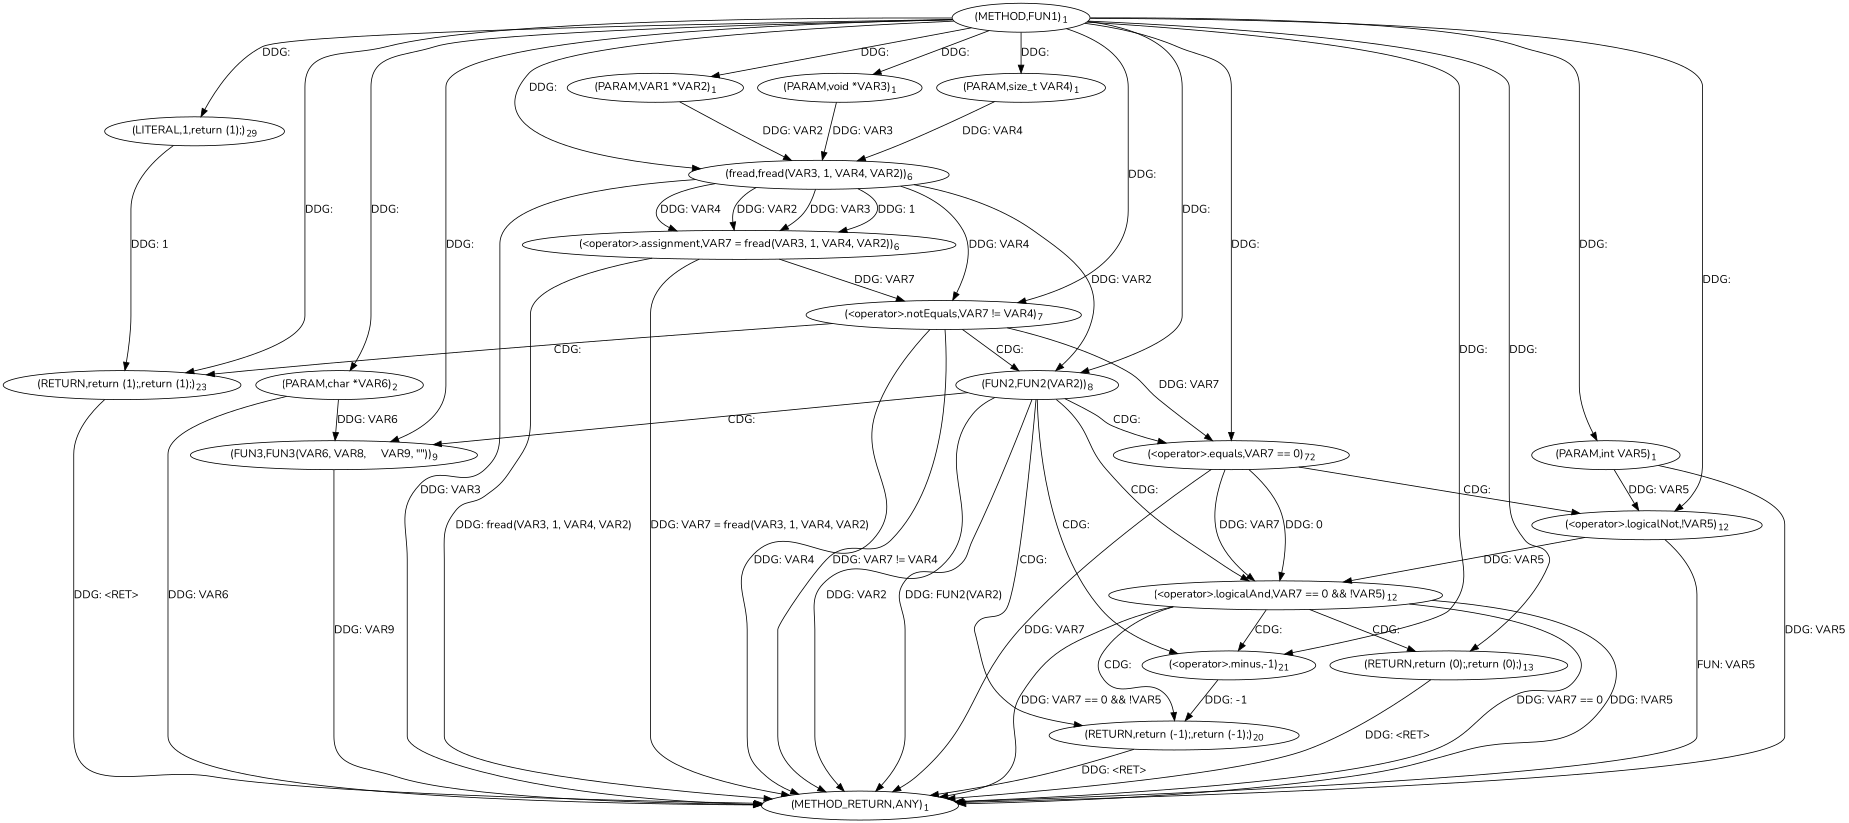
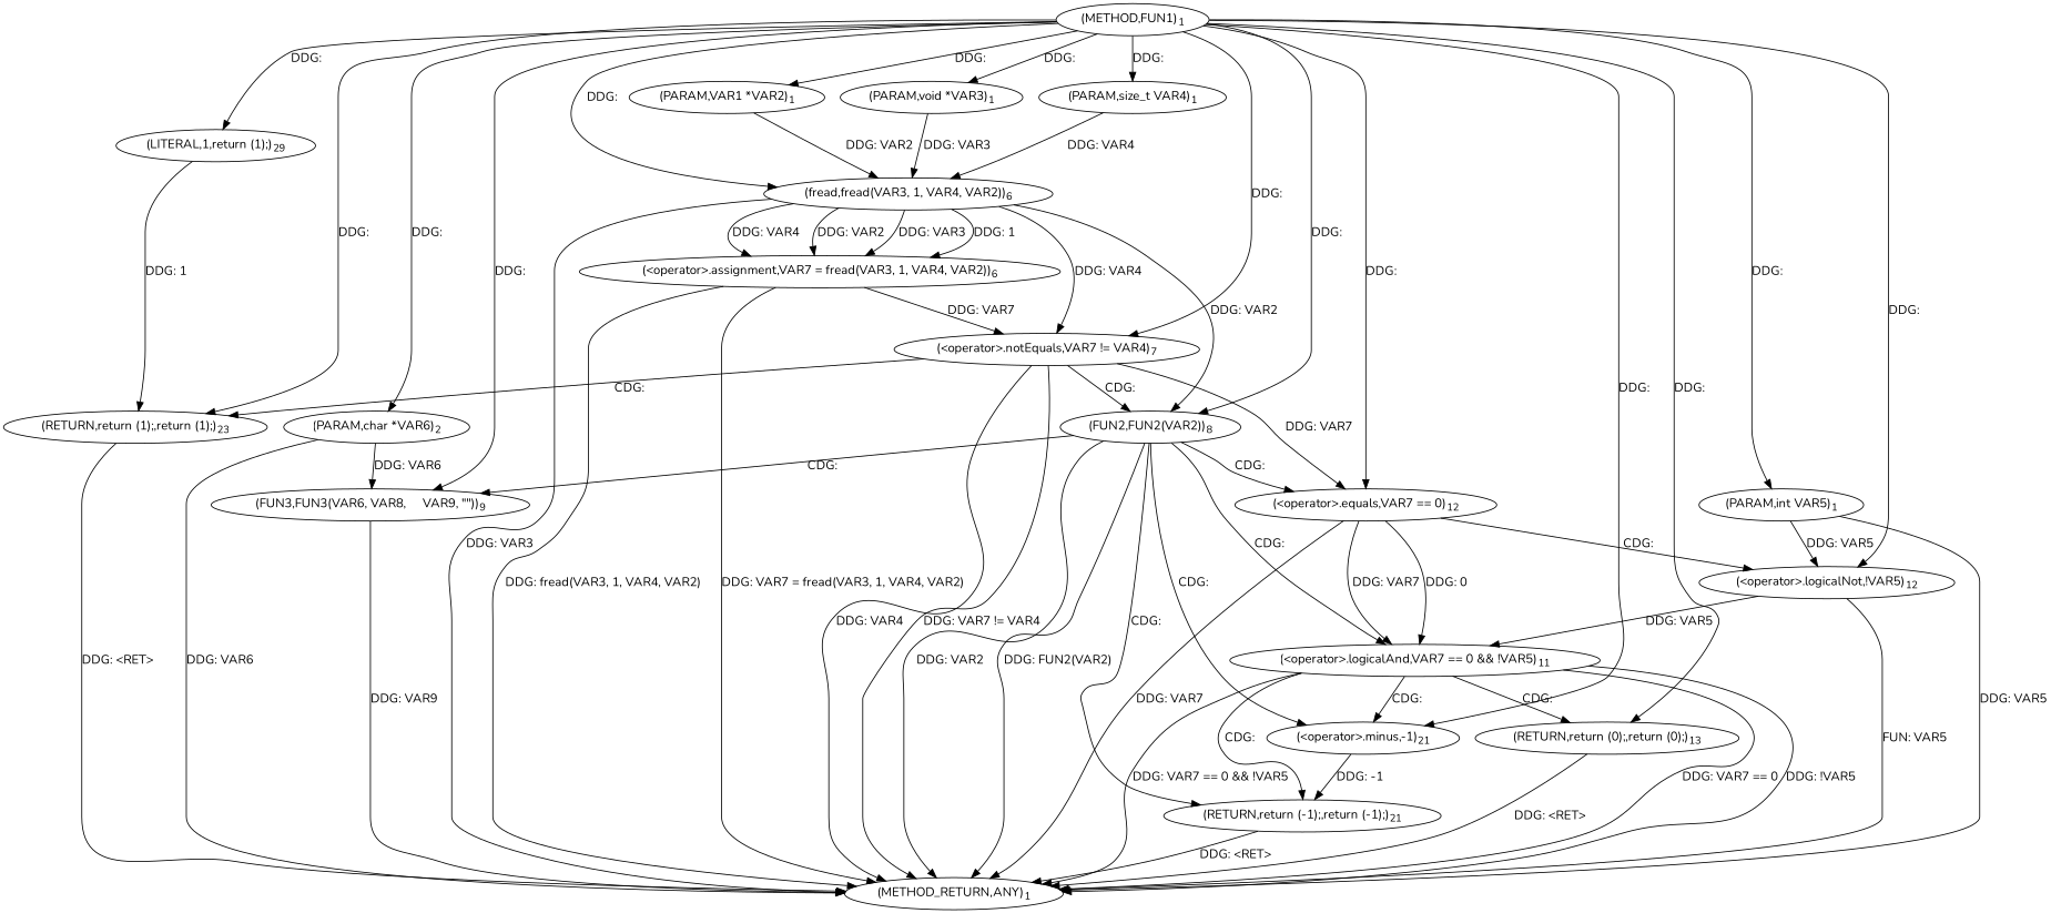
  digraph {
    fontname=Nunito
    node [fontname=Nunito]
    edge [fontname=Nunito]
    n1 [label=<(METHOD,FUN1)<SUB>1</SUB>>]
    n2 [label=<(PARAM,VAR1 *VAR2)<SUB>1</SUB>>]
    n3 [label=<(PARAM,void *VAR3)<SUB>1</SUB>>]
    n4 [label=<(PARAM,size_t VAR4)<SUB>1</SUB>>]
    n5 [label=<(PARAM,int VAR5)<SUB>1</SUB>>]
    n6 [label=<(PARAM,char *VAR6)<SUB>2</SUB>>]
    n7 [label=<(RETURN,return (1);,return (1);)<SUB>23</SUB>>]
    n8 [label=<(&lt;operator&gt;.notEquals,VAR7 != VAR4)<SUB>7</SUB>>]
    n9 [label=<(LITERAL,1,return (1);)<SUB>29</SUB>>]
    n10 [label=<(fread,fread(VAR3, 1, VAR4, VAR2))<SUB>6</SUB>>]
    n11 [label=<(FUN2,FUN2(VAR2))<SUB>8</SUB>>]
    n12 [label=<(&lt;operator&gt;.minus,-1)<SUB>21</SUB>>]
    n13 [label=<(FUN3,FUN3(VAR6, VAR8, 			    VAR9, &quot;&quot;))<SUB>9</SUB>>]
    n14 [label=<(RETURN,return (0);,return (0);)<SUB>13</SUB>>]
-   n15 [label=<(&lt;operator&gt;.equals,VAR7 == 0)<SUB>72</SUB>>]
+   n15 [label=<(&lt;operator&gt;.equals,VAR7 == 0)<SUB>12</SUB>>]
    n16 [label=<(&lt;operator&gt;.logicalNot,!VAR5)<SUB>12</SUB>>]
    n17 [label=<(METHOD_RETURN,ANY)<SUB>1</SUB>>]
    n18 [label=<(&lt;operator&gt;.assignment,VAR7 = fread(VAR3, 1, VAR4, VAR2))<SUB>6</SUB>>]
-   n19 [label=<(RETURN,return (-1);,return (-1);)<SUB>20</SUB>>]
-   n20 [label=<(&lt;operator&gt;.logicalAnd,VAR7 == 0 &amp;&amp; !VAR5)<SUB>12</SUB>>]
+   n19 [label=<(RETURN,return (-1);,return (-1);)<SUB>21</SUB>>]
+   n20 [label=<(&lt;operator&gt;.logicalAnd,VAR7 == 0 &amp;&amp; !VAR5)<SUB>11</SUB>>]
    n1 -> n2 [label="DDG: "]
    n1 -> n3 [label="DDG: "]
    n1 -> n4 [label="DDG: "]
    n1 -> n5 [label="DDG: "]
    n1 -> n6 [label="DDG: "]
    n1 -> n7 [label="DDG: "]
    n1 -> n8 [label="DDG: "]
    n1 -> n9 [label="DDG: "]
    n1 -> n10 [label="DDG: "]
    n1 -> n11 [label="DDG: "]
    n1 -> n12 [label="DDG: "]
    n1 -> n13 [label="DDG: "]
    n1 -> n14 [label="DDG: "]
    n1 -> n15 [label="DDG: "]
    n1 -> n16 [label="DDG: "]
    n2 -> n10 [label="DDG: VAR2"]
    n3 -> n10 [label="DDG: VAR3"]
    n4 -> n10 [label="DDG: VAR4"]
    n5 -> n16 [label="DDG: VAR5"]
    n5 -> n17 [label="DDG: VAR5"]
    n6 -> n13 [label="DDG: VAR6"]
    n6 -> n17 [label="DDG: VAR6"]
    n7 -> n17 [label="DDG: &lt;RET&gt;"]
    n8 -> n7 [label="CDG: "]
    n8 -> n11 [label="CDG: "]
    n8 -> n15 [label="DDG: VAR7"]
    n8 -> n17 [label="DDG: VAR4"]
    n8 -> n17 [label="DDG: VAR7 != VAR4"]
    n9 -> n7 [label="DDG: 1"]
    n10 -> n8 [label="DDG: VAR4"]
    n10 -> n11 [label="DDG: VAR2"]
    n10 -> n17 [label="DDG: VAR3"]
    n10 -> n18 [label="DDG: VAR3"]
    n10 -> n18 [label="DDG: 1"]
    n10 -> n18 [label="DDG: VAR4"]
    n10 -> n18 [label="DDG: VAR2"]
    n11 -> n12 [label="CDG: "]
    n11 -> n13 [label="CDG: "]
    n11 -> n15 [label="CDG: "]
    n11 -> n17 [label="DDG: VAR2"]
    n11 -> n17 [label="DDG: FUN2(VAR2)"]
    n11 -> n19 [label="CDG: "]
    n11 -> n20 [label="CDG: "]
    n12 -> n19 [label="DDG: -1"]
    n13 -> n17 [label="DDG: VAR9"]
    n14 -> n17 [label="DDG: &lt;RET&gt;"]
    n15 -> n16 [label="CDG: "]
    n15 -> n17 [label="DDG: VAR7"]
    n15 -> n20 [label="DDG: VAR7"]
    n15 -> n20 [label="DDG: 0"]
    n16 -> n17 [label="FUN: VAR5"]
    n16 -> n20 [label="DDG: VAR5"]
    n18 -> n8 [label="DDG: VAR7"]
    n18 -> n17 [label="DDG: fread(VAR3, 1, VAR4, VAR2)"]
    n18 -> n17 [label="DDG: VAR7 = fread(VAR3, 1, VAR4, VAR2)"]
    n19 -> n17 [label="DDG: &lt;RET&gt;"]
    n20 -> n12 [label="CDG: "]
    n20 -> n14 [label="CDG: "]
    n20 -> n17 [label="DDG: VAR7 == 0"]
    n20 -> n17 [label="DDG: !VAR5"]
    n20 -> n17 [label="DDG: VAR7 == 0 &amp;&amp; !VAR5"]
    n20 -> n19 [label="CDG: "]
  }
